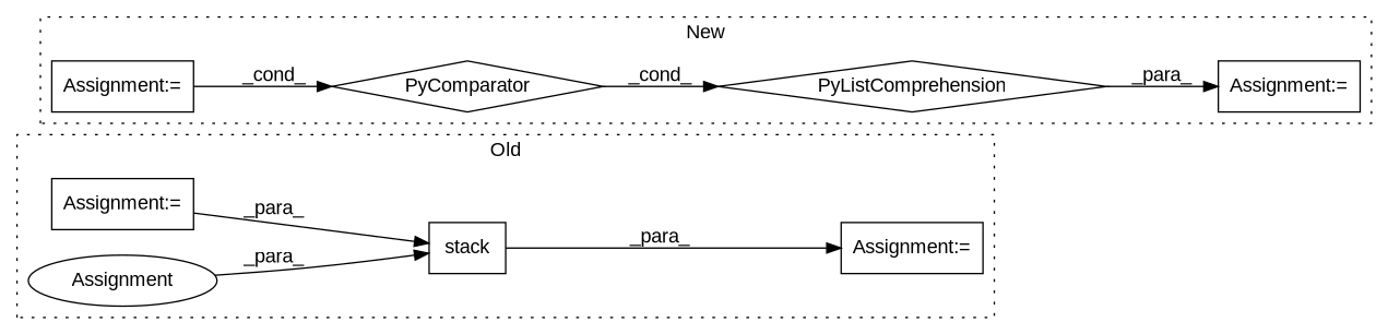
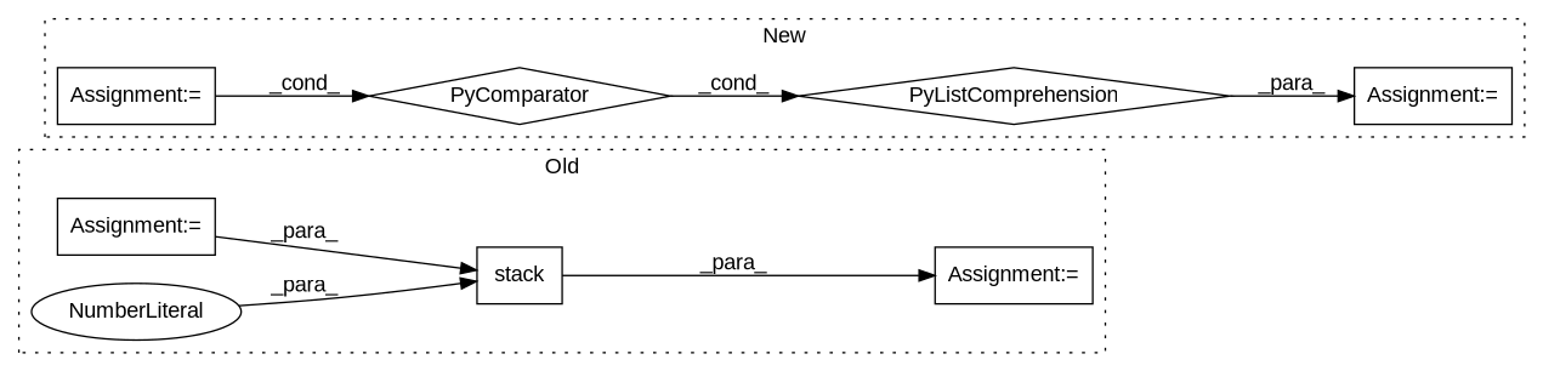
  digraph {
    fontname="Liberation Sans"
    rankdir=LR
    node [a=7 fontname="Liberation Sans" l=1 shape=box]
    edge [fontname="Liberation Sans"]
    n1 [a=32 l="19,1" label=stack s="2431,2578"]
    n2 [label="Assignment:=" s=2595]
    n3 [l=42 label="Assignment:=" s=2364]
-   n4 [a=34 label=Assignment s=2577 shape=ellipse]
+   n4 [a=34 label=NumberLiteral s=2577 shape=ellipse]
    n5 [a=109 l=170 label=PyListComprehension s=3996 shape=diamond]
    n6 [a=113 l=24 label=PyComparator s=4134 shape=diamond]
    n7 [label="Assignment:=" s=3693]
    n8 [l=23 label="Assignment:=" s=3973]
    subgraph cluster_1 {
      label=Old
      style=dotted
      n1
      n2
      n3
      n4
    }
    subgraph cluster_2 {
      label=New
      style=dotted
      n5
      n6
      n7
      n8
    }
    n1 -> n2 [label=_para_]
    n3 -> n1 [label=_para_]
    n4 -> n1 [label=_para_]
    n5 -> n8 [label=_para_]
    n6 -> n5 [label=_cond_]
    n7 -> n6 [label=_cond_]
  }
